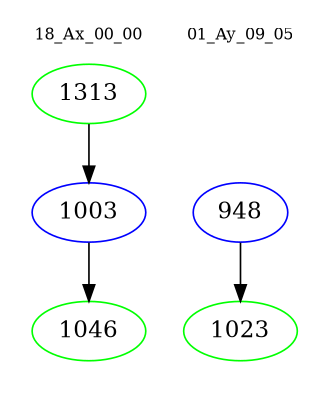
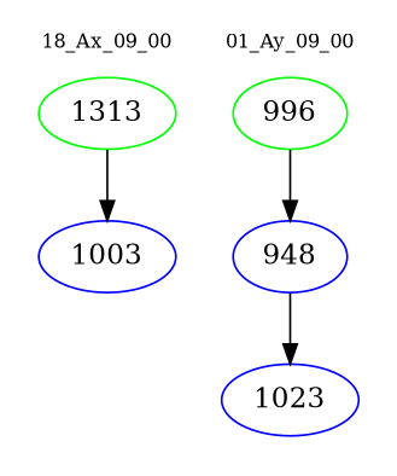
  digraph {
    node [color=green]
    edge [color=black]
    n1 [label=1313]
    n2 [color=blue label=1003]
-   n3 [label=1046]
+   n4 [label=996]
    n5 [color=blue label=948]
-   n6 [label=1023]
+   n6 [color=blue label=1023]
    subgraph cluster_1 {
      color=white
      fontsize=10
-     label="18_Ax_00_00"
+     label="18_Ax_09_00"
      n1
      n2
-     n3
    }
    subgraph cluster_2 {
      color=white
      fontsize=10
-     label="01_Ay_09_05"
+     label="01_Ay_09_00"
+     n4
      n5
      n6
    }
    n1 -> n2
-   n2 -> n3
+   n4 -> n5
    n5 -> n6
  }
